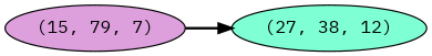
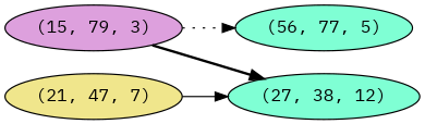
  digraph {
    fontname="IBM Plex Mono"
    rankdir=LR
    node [fillcolor=aquamarine fontname="IBM Plex Mono" style=filled]
    edge [fontname="IBM Plex Mono"]
-   "(15, 79, 3)" [fillcolor=plum label="(15, 79, 7)"]
+   "(15, 79, 3)" [fillcolor=plum]
+   "(56, 77, 5)"
    "(27, 38, 12)"
+   "(21, 47, 7)" [fillcolor=khaki]
+   "(15, 79, 3)" -> "(56, 77, 5)" [style=dotted]
    "(15, 79, 3)" -> "(27, 38, 12)" [style=bold]
+   "(21, 47, 7)" -> "(27, 38, 12)" [style=solid]
  }
